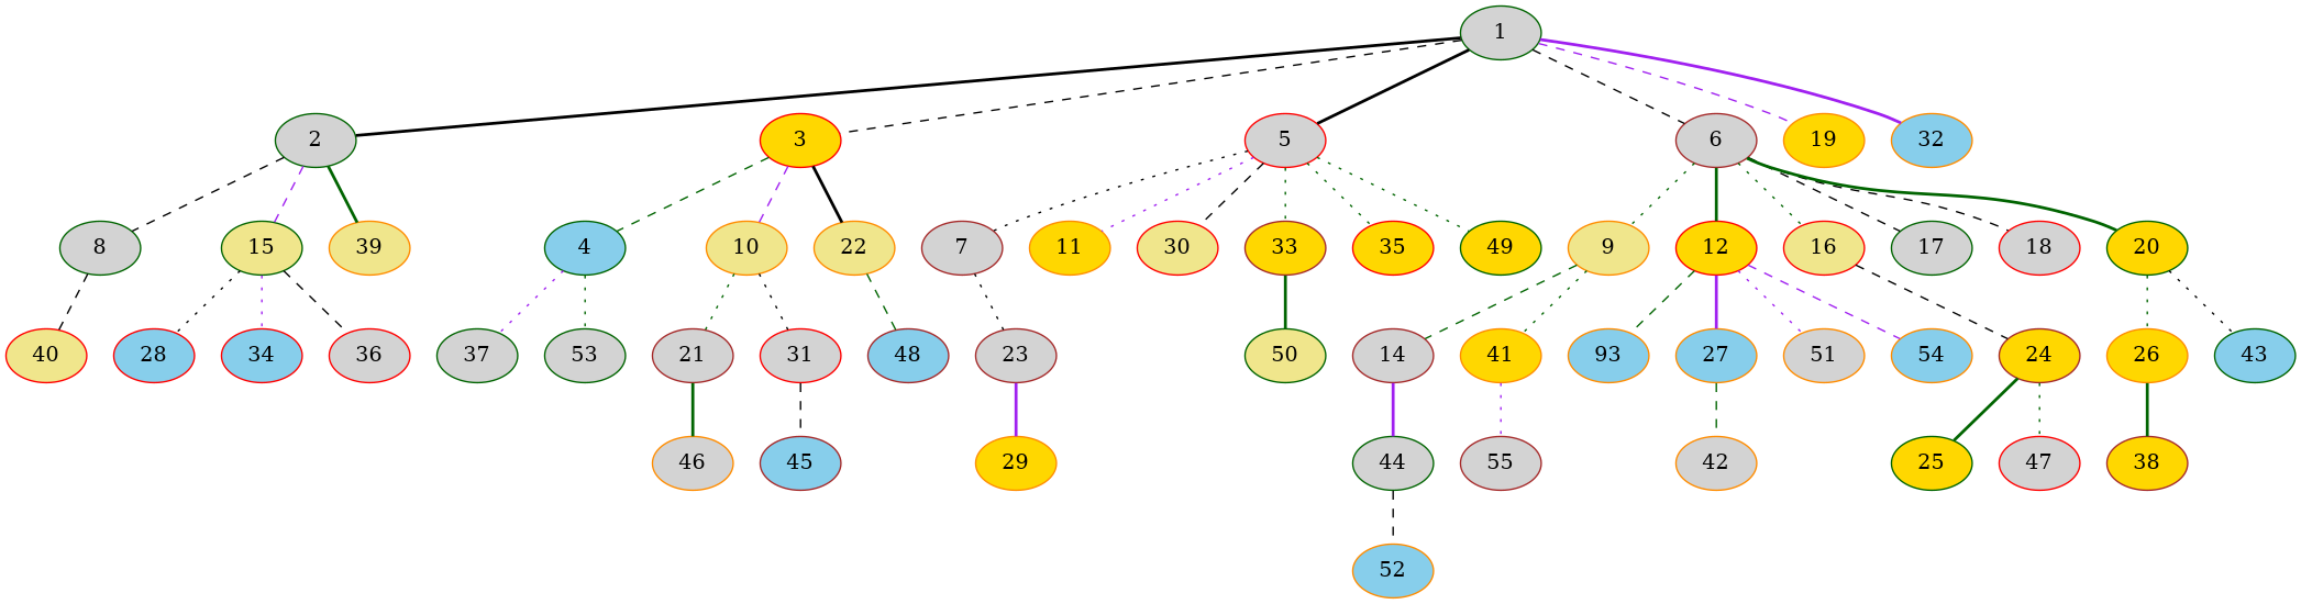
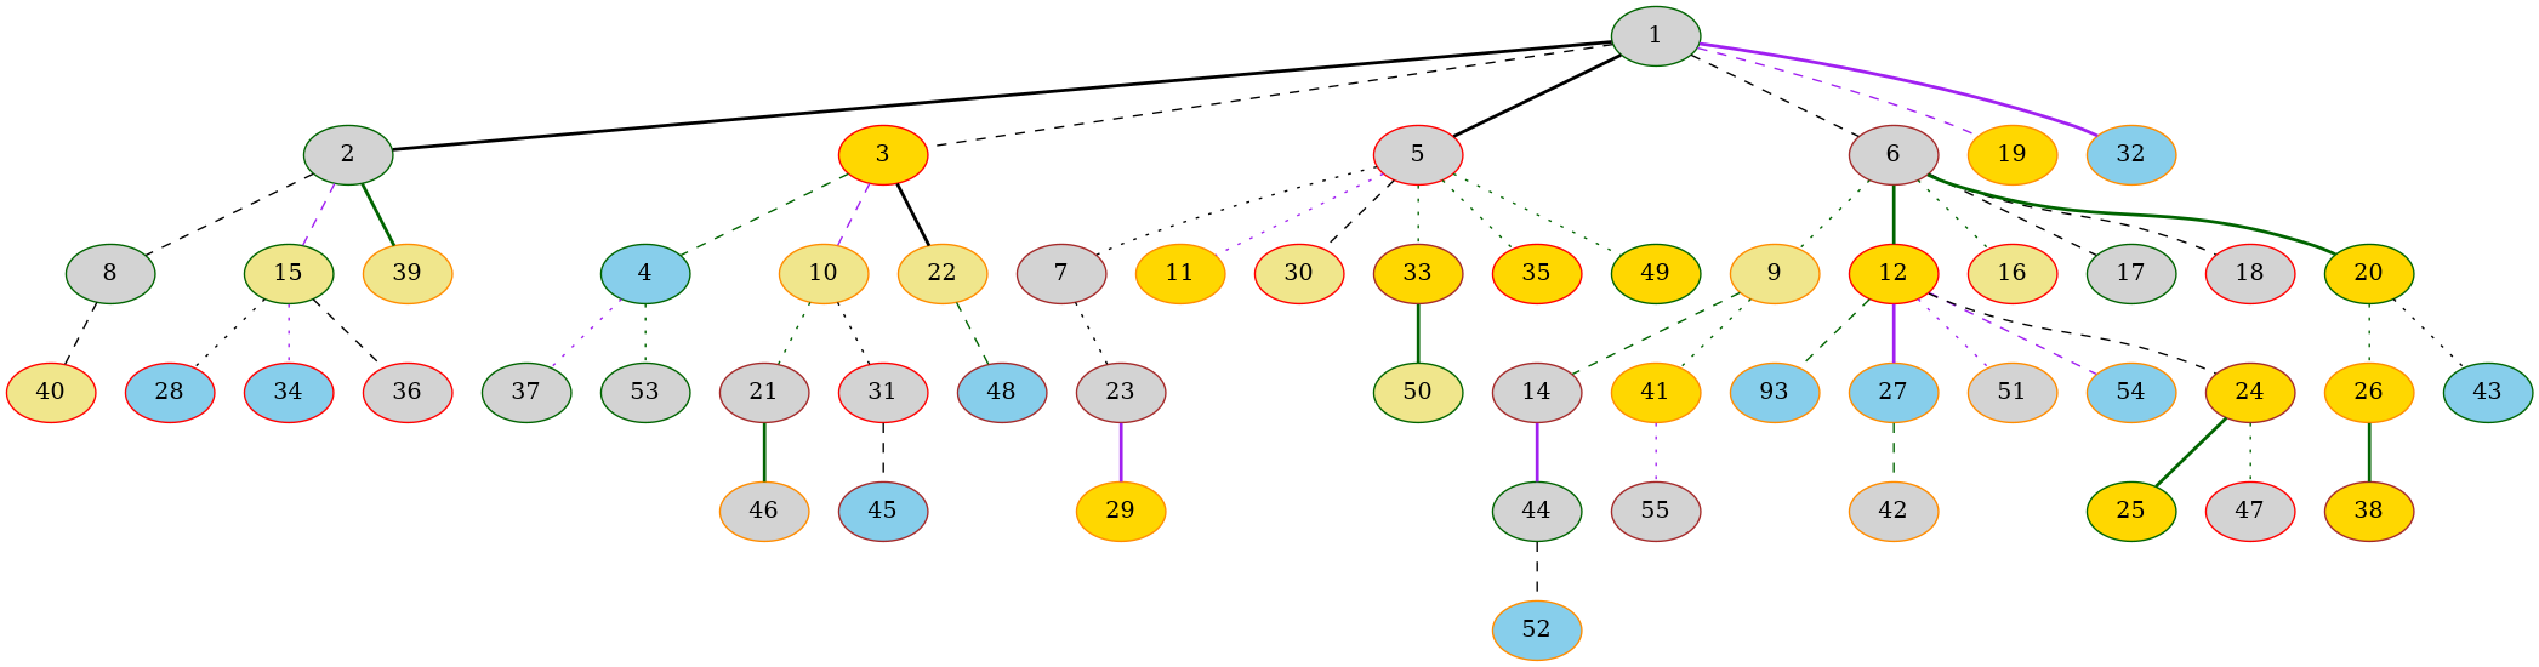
  graph {
    node [color=darkorange fillcolor=lightgrey style=filled]
    edge [color=darkgreen style=dashed]
    1 [color=darkgreen]
    2 [color=darkgreen]
    3 [color=red fillcolor=gold]
    5 [color=red]
    6 [color=brown]
    19 [fillcolor=gold]
    32 [fillcolor=skyblue]
    8 [color=darkgreen]
    15 [color=darkgreen fillcolor=khaki]
    39 [fillcolor=khaki]
    4 [color=darkgreen fillcolor=skyblue]
    10 [fillcolor=khaki]
    22 [fillcolor=khaki]
    7 [color=brown]
    11 [fillcolor=gold]
    30 [color=red fillcolor=khaki]
    33 [color=brown fillcolor=gold]
    35 [color=red fillcolor=gold]
    49 [color=darkgreen fillcolor=gold]
    9 [fillcolor=khaki]
    12 [color=red fillcolor=gold]
    16 [color=red fillcolor=khaki]
    17 [color=darkgreen]
    18 [color=red]
    20 [color=darkgreen fillcolor=gold]
    40 [color=red fillcolor=khaki]
    28 [color=red fillcolor=skyblue]
    34 [color=red fillcolor=skyblue]
    36 [color=red]
    37 [color=darkgreen]
    53 [color=darkgreen]
    21 [color=brown]
    31 [color=red]
    48 [color=brown fillcolor=skyblue]
    23 [color=brown]
    50 [color=darkgreen fillcolor=khaki]
    14 [color=brown]
    41 [fillcolor=gold]
    n39 [fillcolor=skyblue label=93]
    27 [fillcolor=skyblue]
    51
    54 [fillcolor=skyblue]
    24 [color=brown fillcolor=gold]
    26 [fillcolor=gold]
    43 [color=darkgreen fillcolor=skyblue]
    29 [fillcolor=gold]
    44 [color=darkgreen]
    55 [color=brown]
    46
    45 [color=brown fillcolor=skyblue]
    42
    52 [fillcolor=skyblue]
    25 [color=darkgreen fillcolor=gold]
    47 [color=red]
    38 [color=brown fillcolor=gold]
    1 -- 2 [color=black style=bold]
    1 -- 3 [color=black]
    1 -- 5 [color=black style=bold]
    1 -- 6 [color=black]
    1 -- 19 [color=purple]
    1 -- 32 [color=purple style=bold]
    2 -- 8 [color=black]
    2 -- 15 [color=purple]
    2 -- 39 [style=bold]
    3 -- 4
    3 -- 10 [color=purple]
    3 -- 22 [color=black style=bold]
    5 -- 7 [color=black style=dotted]
    5 -- 11 [color=purple style=dotted]
    5 -- 30 [color=black]
    5 -- 33 [style=dotted]
    5 -- 35 [style=dotted]
    5 -- 49 [style=dotted]
    6 -- 9 [style=dotted]
    6 -- 12 [style=bold]
    6 -- 16 [style=dotted]
    6 -- 17 [color=black]
    6 -- 18 [color=black]
    6 -- 20 [style=bold]
    8 -- 40 [color=black]
    15 -- 28 [color=black style=dotted]
    15 -- 34 [color=purple style=dotted]
    15 -- 36 [color=black]
    4 -- 37 [color=purple style=dotted]
    4 -- 53 [style=dotted]
    10 -- 21 [style=dotted]
    10 -- 31 [color=black style=dotted]
    22 -- 48
    7 -- 23 [color=black style=dotted]
    33 -- 50 [style=bold]
    9 -- 14
    9 -- 41 [style=dotted]
    12 -- n39
    12 -- 27 [color=purple style=bold]
    12 -- 51 [color=purple style=dotted]
    12 -- 54 [color=purple]
-   16 -- 24 [color=black]
+   12 -- 24 [color=black]
    20 -- 26 [style=dotted]
    20 -- 43 [color=black style=dotted]
    21 -- 46 [style=bold]
    31 -- 45 [color=black]
    23 -- 29 [color=purple style=bold]
    14 -- 44 [color=purple style=bold]
    41 -- 55 [color=purple style=dotted]
    27 -- 42
    24 -- 25 [style=bold]
    24 -- 47 [style=dotted]
    26 -- 38 [style=bold]
    44 -- 52 [color=black]
  }
